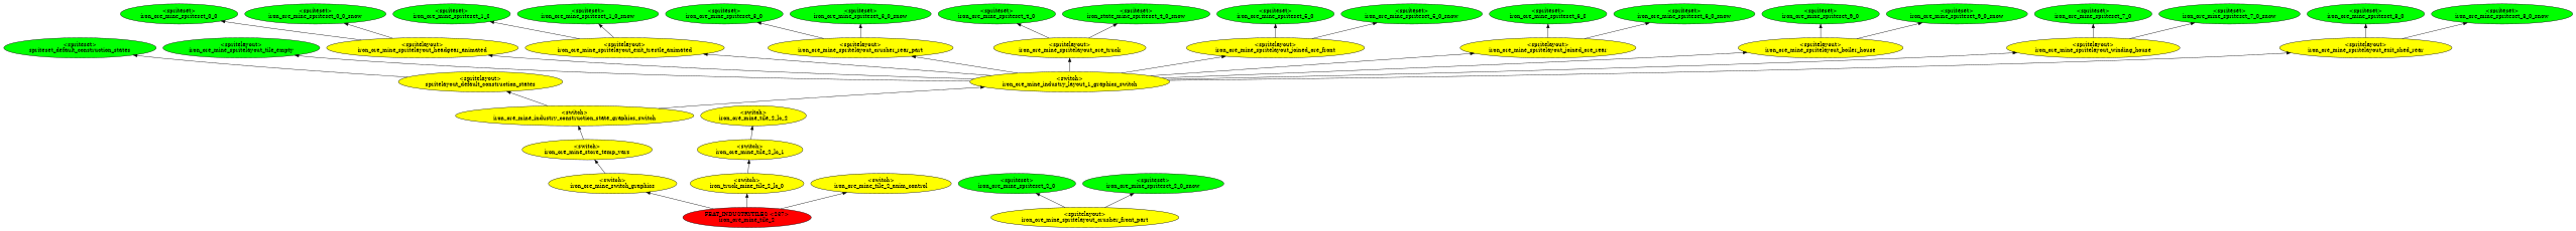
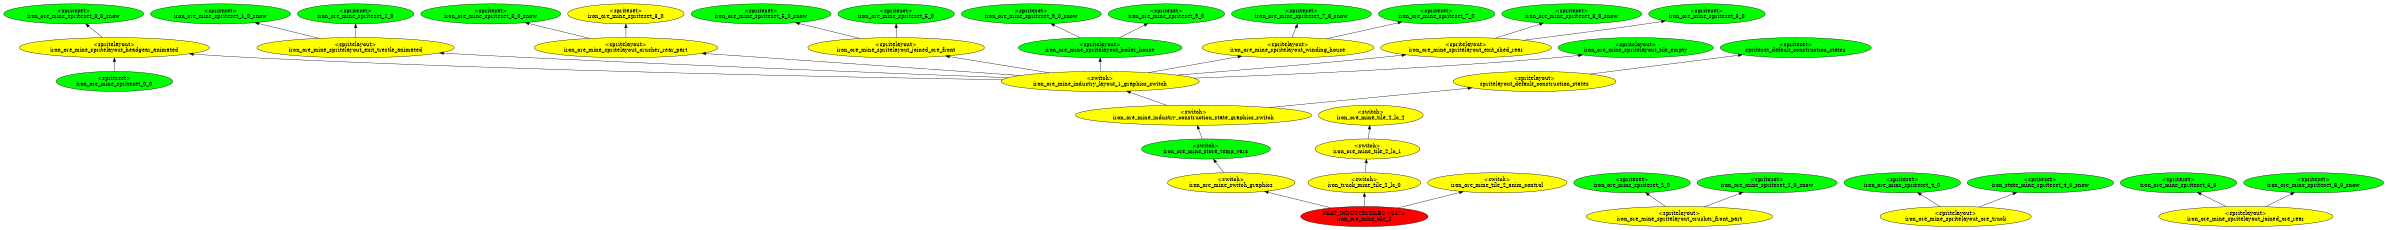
  digraph {
    rankdir=BT
    node [fillcolor=green style=filled]
    n1 [label="<spriteset>\nspriteset_default_construction_states"]
    n2 [fillcolor=yellow label="<spritelayout>\nspritelayout_default_construction_states"]
    n3 [label="<spriteset>\niron_ore_mine_spriteset_0_0"]
    n4 [label="<spriteset>\niron_ore_mine_spriteset_0_0_snow"]
    n5 [label="<spriteset>\niron_ore_mine_spriteset_1_0"]
    n6 [label="<spriteset>\niron_ore_mine_spriteset_1_0_snow"]
    n7 [label="<spriteset>\niron_ore_mine_spriteset_2_0"]
    n8 [label="<spriteset>\niron_ore_mine_spriteset_2_0_snow"]
-   n9 [label="<spriteset>\niron_ore_mine_spriteset_3_0"]
+   n9 [fillcolor=yellow label="<spriteset>\niron_ore_mine_spriteset_3_0"]
    n10 [label="<spriteset>\niron_ore_mine_spriteset_3_0_snow"]
    n11 [label="<spriteset>\niron_ore_mine_spriteset_4_0"]
    n12 [label="<spriteset>\niron_state_mine_spriteset_4_0_snow"]
    n13 [label="<spriteset>\niron_ore_mine_spriteset_5_0"]
    n14 [label="<spriteset>\niron_ore_mine_spriteset_5_0_snow"]
    n15 [label="<spriteset>\niron_ore_mine_spriteset_6_0"]
    n16 [label="<spriteset>\niron_ore_mine_spriteset_6_0_snow"]
    n17 [label="<spriteset>\niron_ore_mine_spriteset_7_0"]
    n18 [label="<spriteset>\niron_ore_mine_spriteset_7_0_snow"]
    n19 [label="<spriteset>\niron_ore_mine_spriteset_8_0"]
    n20 [label="<spriteset>\niron_ore_mine_spriteset_8_0_snow"]
    n21 [label="<spriteset>\niron_ore_mine_spriteset_9_0"]
    n22 [label="<spriteset>\niron_ore_mine_spriteset_9_0_snow"]
    n23 [label="<spritelayout>\niron_ore_mine_spritelayout_tile_empty"]
    n24 [fillcolor=yellow label="<spritelayout>\niron_ore_mine_spritelayout_headgear_animated"]
    n25 [fillcolor=yellow label="<spritelayout>\niron_ore_mine_spritelayout_exit_trestle_animated"]
    n26 [fillcolor=yellow label="<spritelayout>\niron_ore_mine_spritelayout_crusher_front_part"]
    n27 [fillcolor=yellow label="<spritelayout>\niron_ore_mine_spritelayout_crusher_rear_part"]
    n28 [fillcolor=yellow label="<spritelayout>\niron_ore_mine_spritelayout_ore_truck"]
    n29 [fillcolor=yellow label="<spritelayout>\niron_ore_mine_spritelayout_joined_ore_front"]
    n30 [fillcolor=yellow label="<spritelayout>\niron_ore_mine_spritelayout_joined_ore_rear"]
-   n31 [fillcolor=yellow label="<spritelayout>\niron_ore_mine_spritelayout_boiler_house"]
+   n31 [label="<spritelayout>\niron_ore_mine_spritelayout_boiler_house"]
    n32 [fillcolor=yellow label="<spritelayout>\niron_ore_mine_spritelayout_winding_house"]
    n33 [fillcolor=yellow label="<spritelayout>\niron_ore_mine_spritelayout_exit_shed_rear"]
    n34 [fillcolor=yellow label="<switch>\niron_ore_mine_industry_layout_1_graphics_switch"]
    n35 [fillcolor=yellow label="<switch>\niron_ore_mine_industry_construction_state_graphics_switch"]
-   n36 [fillcolor=yellow label="<switch>\niron_ore_mine_store_temp_vars"]
+   n36 [label="<switch>\niron_ore_mine_store_temp_vars"]
    n37 [fillcolor=yellow label="<switch>\niron_ore_mine_switch_graphics"]
    n38 [fillcolor=yellow label="<switch>\niron_ore_mine_tile_2_lc_2"]
    n39 [fillcolor=yellow label="<switch>\niron_ore_mine_tile_2_lc_1"]
    n40 [fillcolor=yellow label="<switch>\niron_truck_mine_tile_2_lc_0"]
    n41 [fillcolor=yellow label="<switch>\niron_ore_mine_tile_2_anim_control"]
    n42 [fillcolor=red label="FEAT_INDUSTRYTILES <237>\niron_ore_mine_tile_2"]
    n2 -> n1
-   n24 -> n3
+   n3 -> n24
    n24 -> n4
    n25 -> n5
    n25 -> n6
    n26 -> n7
    n26 -> n8
    n27 -> n9
    n27 -> n10
    n28 -> n11
    n28 -> n12
    n29 -> n13
    n29 -> n14
    n30 -> n15
    n30 -> n16
    n31 -> n21
    n31 -> n22
    n32 -> n17
    n32 -> n18
    n33 -> n19
    n33 -> n20
    n34 -> n23
    n34 -> n24
    n34 -> n25
    n34 -> n27
-   n34 -> n28
    n34 -> n29
-   n34 -> n30
    n34 -> n31
    n34 -> n32
    n34 -> n33
    n35 -> n2
    n35 -> n34
    n36 -> n35
    n37 -> n36
    n39 -> n38
    n40 -> n39
    n42 -> n37
    n42 -> n40
    n42 -> n41
  }
